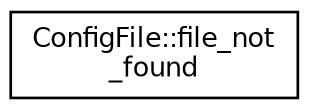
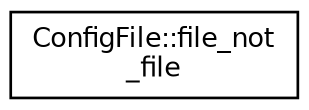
  digraph {
    rankdir=LR
-   n1 [color=black fillcolor=white fontname=Helvetica fontsize=10 height=0.2 label="ConfigFile::file_not\l_found" shape=record style=filled width=0.4]
+   n1 [color=black fillcolor=white fontname=Helvetica fontsize=10 height=0.2 label="ConfigFile::file_not\l_file" shape=record style=filled width=0.4]
  }
